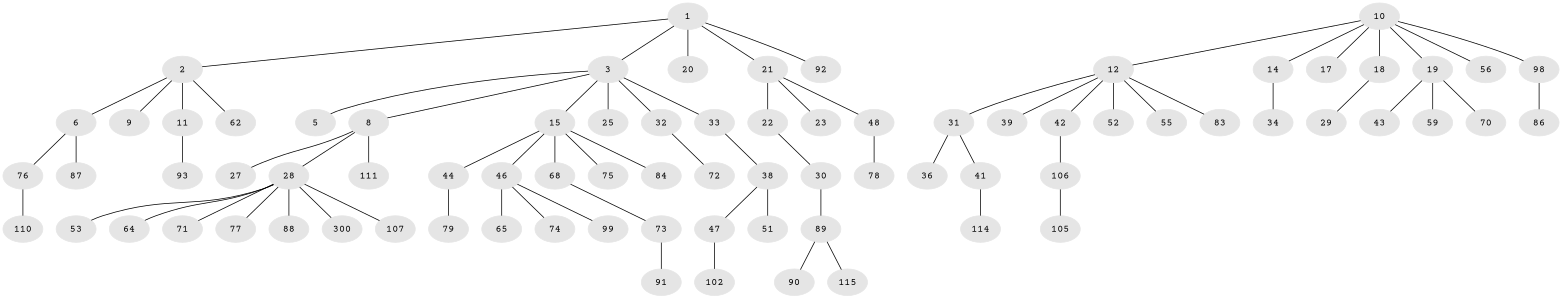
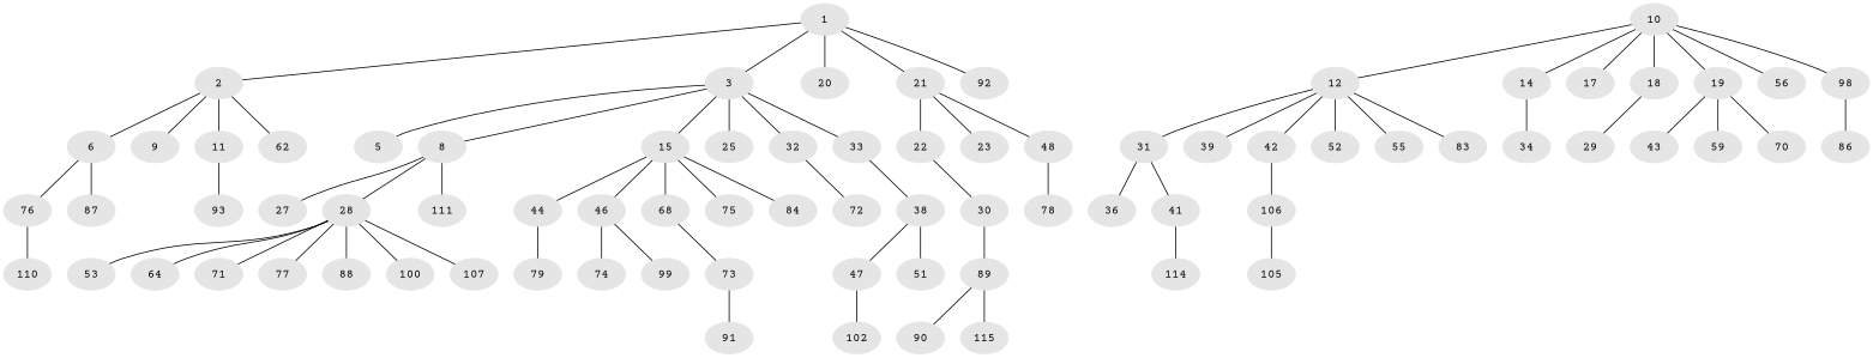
  graph {
    fontname="Courier Prime"
    node [color=gray90 fontname="Courier Prime" style=filled]
    edge [fontname="Courier Prime"]
    1 [super="+82"]
    2 [super="+4"]
    3 [super="+7"]
    20
    21 [super="+37"]
    92
    6 [super="+63"]
    9
    11 [super="+35"]
    62
    5 [super="+58"]
    8 [super="+24"]
    15 [super="+60"]
    25 [super="+109"]
    32
    33 [super="+87"]
    22 [super="+50"]
    23
    48 [super="+104"]
    76 [super="+94"]
    n21 [label=87 super="+105"]
    93 [super="+97"]
    27
    28 [super="+81"]
    111
    44
    46 [super="+61"]
    68
    75
    84
    72
    38 [super="+45"]
    110
    10 [super="+13"]
    12 [super="+16"]
    14 [super="+26"]
    17
    18
    19 [super="+66"]
    56
    98
    53
    64
    71 [super="+95"]
    77
    88
-   100 [label=300]
+   100
    107 [super="+112"]
    31
    39 [super="+57"]
    42 [super="+69"]
    52 [super="+54"]
    55 [super="+113"]
    83
    34
    29 [super="+103"]
    43
    59
    70
    86
    36 [super="+40"]
    41 [super="+49"]
    106
    79 [super="+96"]
-   65 [super="+67"]
    74
    99
    73
    30
    78
    89 [super="+101"]
    90
    115
    114
    47
    51 [super="+80"]
    102
    n78 [label=105]
    91
    1 -- 2
    1 -- 3
    1 -- 20
    1 -- 21
    1 -- 92
    2 -- 6
    2 -- 9
    2 -- 11
    2 -- 62
    3 -- 5
    3 -- 8
    3 -- 15
    3 -- 25
    3 -- 32
    3 -- 33
    21 -- 22
    21 -- 23
    21 -- 48
    6 -- 76
    6 -- n21
    11 -- 93
    8 -- 27
    8 -- 28
    8 -- 111
    15 -- 44
    15 -- 46
    15 -- 68
    15 -- 75
    15 -- 84
    32 -- 72
    33 -- 38
    22 -- 30
    48 -- 78
    76 -- 110
    28 -- 53
    28 -- 64
    28 -- 71
    28 -- 77
    28 -- 88
    28 -- 100
    28 -- 107
    44 -- 79
-   46 -- 65
    46 -- 74
    46 -- 99
    68 -- 73
    38 -- 47
    38 -- 51
    10 -- 12
    10 -- 14
    10 -- 17
    10 -- 18
    10 -- 19
    10 -- 56
    10 -- 98
    12 -- 31
    12 -- 39
    12 -- 42
    12 -- 52
    12 -- 55
    12 -- 83
    14 -- 34
    18 -- 29
    19 -- 43
    19 -- 59
    19 -- 70
    98 -- 86
    31 -- 36
    31 -- 41
    42 -- 106
    41 -- 114
    106 -- n78
    73 -- 91
    30 -- 89
    89 -- 90
    89 -- 115
    47 -- 102
  }
